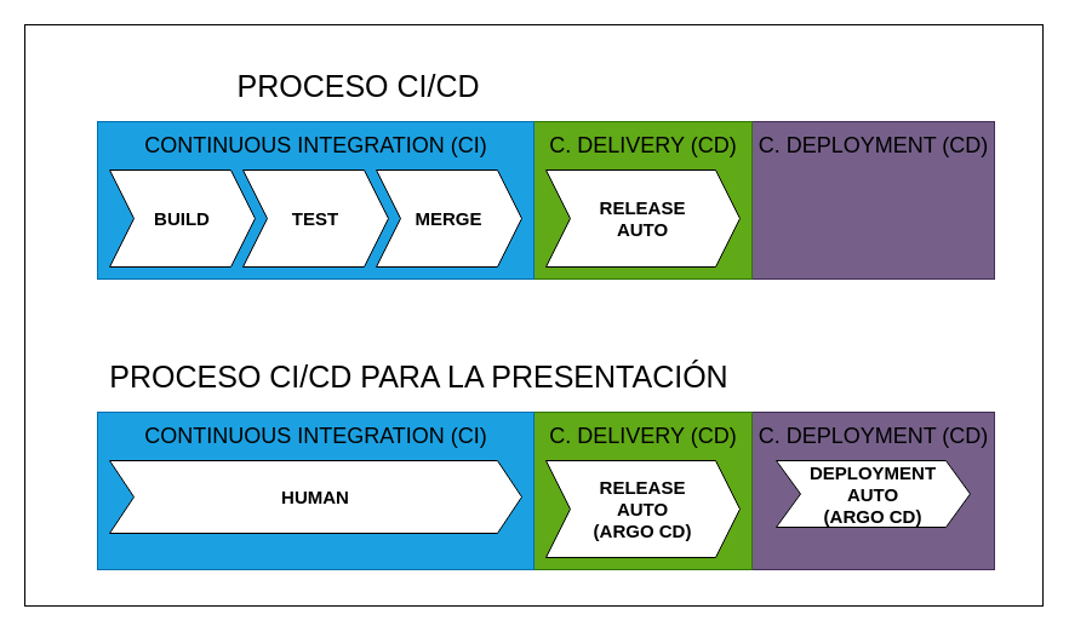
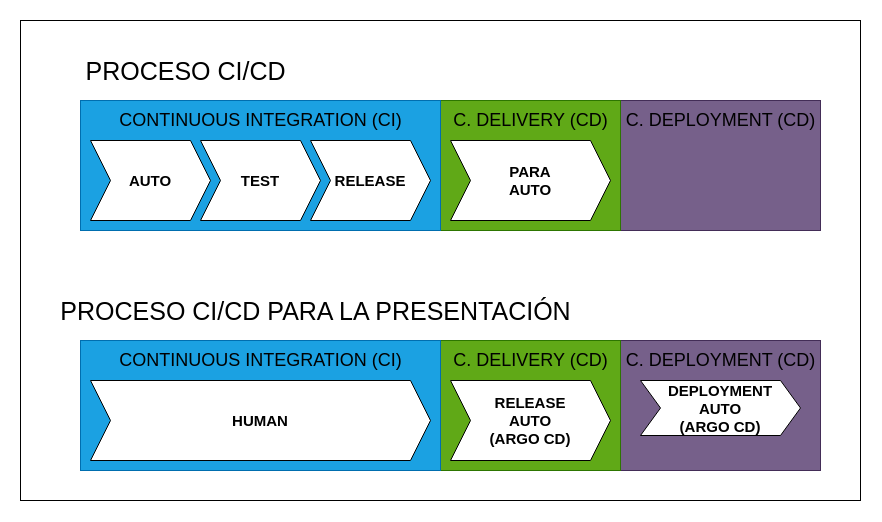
  <mxCell id="0" />
  <mxCell id="1" parent="0" />
  <mxCell id="2" value="" style="rounded=0;whiteSpace=wrap;html=1;" parent="1" vertex="1"><mxGeometry x="20" y="20" width="840" height="480" as="geometry" /></mxCell>
  <mxCell id="3" value="" style="rounded=0;whiteSpace=wrap;html=1;fillColor=#76608a;strokeColor=#432D57;fontColor=#ffffff;glass=0;shadow=0;comic=0;" parent="1" vertex="1"><mxGeometry x="620" y="100" width="200" height="130" as="geometry" /></mxCell>
  <mxCell id="4" value="&lt;font style=&quot;font-size: 18px&quot;&gt;C. DEPLOYMENT (CD)&lt;/font&gt;" style="text;html=1;align=center;verticalAlign=middle;resizable=0;points=[];autosize=1;" parent="1" vertex="1"><mxGeometry x="615" y="110" width="210" height="20" as="geometry" /></mxCell>
  <mxCell id="5" value="" style="rounded=0;whiteSpace=wrap;html=1;fillColor=#60a917;strokeColor=#2D7600;fontColor=#ffffff;glass=0;shadow=0;comic=0;" parent="1" vertex="1"><mxGeometry x="440" y="100" width="180" height="130" as="geometry" /></mxCell>
  <mxCell id="6" value="" style="rounded=0;whiteSpace=wrap;html=1;fillColor=#1ba1e2;strokeColor=#006EAF;fontColor=#ffffff;" parent="1" vertex="1"><mxGeometry x="80" y="100" width="360" height="130" as="geometry" /></mxCell>
- <mxCell id="7" value="&lt;b&gt;&lt;font style=&quot;font-size: 15px&quot;&gt;BUILD&lt;/font&gt;&lt;/b&gt;" style="shape=step;perimeter=stepPerimeter;whiteSpace=wrap;html=1;fixedSize=1;" parent="1" vertex="1"><mxGeometry x="90" y="140" width="120" height="80" as="geometry" /></mxCell>
+ <mxCell id="7" value="&lt;b&gt;&lt;font style=&quot;font-size: 15px&quot;&gt;AUTO&lt;/font&gt;&lt;/b&gt;" style="shape=step;perimeter=stepPerimeter;whiteSpace=wrap;html=1;fixedSize=1;" parent="1" vertex="1"><mxGeometry x="90" y="140" width="120" height="80" as="geometry" /></mxCell>
  <mxCell id="8" value="&lt;b&gt;&lt;font style=&quot;font-size: 15px&quot;&gt;TEST&lt;/font&gt;&lt;/b&gt;" style="shape=step;perimeter=stepPerimeter;whiteSpace=wrap;html=1;fixedSize=1;" parent="1" vertex="1"><mxGeometry x="200" y="140" width="120" height="80" as="geometry" /></mxCell>
- <mxCell id="9" value="&lt;b&gt;&lt;font style=&quot;font-size: 15px&quot;&gt;MERGE&lt;/font&gt;&lt;/b&gt;" style="shape=step;perimeter=stepPerimeter;whiteSpace=wrap;html=1;fixedSize=1;" parent="1" vertex="1"><mxGeometry x="310" y="140" width="120" height="80" as="geometry" /></mxCell>
- <mxCell id="10" value="&lt;b&gt;&lt;font style=&quot;font-size: 15px&quot;&gt;RELEASE&lt;br&gt;AUTO&lt;br&gt;&lt;/font&gt;&lt;/b&gt;" style="shape=step;perimeter=stepPerimeter;whiteSpace=wrap;html=1;fixedSize=1;" parent="1" vertex="1"><mxGeometry x="450" y="140" width="160" height="80" as="geometry" /></mxCell>
+ <mxCell id="9" value="&lt;b&gt;&lt;font style=&quot;font-size: 15px&quot;&gt;RELEASE&lt;/font&gt;&lt;/b&gt;" style="shape=step;perimeter=stepPerimeter;whiteSpace=wrap;html=1;fixedSize=1;" parent="1" vertex="1"><mxGeometry x="310" y="140" width="120" height="80" as="geometry" /></mxCell>
+ <mxCell id="10" value="&lt;b&gt;&lt;font style=&quot;font-size: 15px&quot;&gt;PARA&lt;br&gt;AUTO&lt;br&gt;&lt;/font&gt;&lt;/b&gt;" style="shape=step;perimeter=stepPerimeter;whiteSpace=wrap;html=1;fixedSize=1;" parent="1" vertex="1"><mxGeometry x="450" y="140" width="160" height="80" as="geometry" /></mxCell>
  <mxCell id="11" value="&lt;font style=&quot;font-size: 18px&quot;&gt;CONTINUOUS INTEGRATION (CI)&lt;/font&gt;" style="text;html=1;align=center;verticalAlign=middle;resizable=0;points=[];autosize=1;" parent="1" vertex="1"><mxGeometry x="110" y="110" width="300" height="20" as="geometry" /></mxCell>
  <mxCell id="12" value="&lt;font style=&quot;font-size: 18px&quot;&gt;C. DELIVERY (CD)&lt;/font&gt;" style="text;html=1;align=center;verticalAlign=middle;resizable=0;points=[];autosize=1;" parent="1" vertex="1"><mxGeometry x="445" y="110" width="170" height="20" as="geometry" /></mxCell>
  <mxCell id="13" value="" style="rounded=0;whiteSpace=wrap;html=1;fillColor=#76608a;strokeColor=#432D57;fontColor=#ffffff;glass=0;shadow=0;comic=0;" parent="1" vertex="1"><mxGeometry x="620" y="340" width="200" height="130" as="geometry" /></mxCell>
  <mxCell id="14" value="&lt;font style=&quot;font-size: 18px&quot;&gt;C. DEPLOYMENT (CD)&lt;/font&gt;" style="text;html=1;align=center;verticalAlign=middle;resizable=0;points=[];autosize=1;" parent="1" vertex="1"><mxGeometry x="615" y="350" width="210" height="20" as="geometry" /></mxCell>
  <mxCell id="15" value="" style="rounded=0;whiteSpace=wrap;html=1;fillColor=#60a917;strokeColor=#2D7600;fontColor=#ffffff;glass=0;shadow=0;comic=0;" parent="1" vertex="1"><mxGeometry x="440" y="340" width="180" height="130" as="geometry" /></mxCell>
  <mxCell id="16" value="" style="rounded=0;whiteSpace=wrap;html=1;fillColor=#1ba1e2;strokeColor=#006EAF;fontColor=#ffffff;" parent="1" vertex="1"><mxGeometry x="80" y="340" width="360" height="130" as="geometry" /></mxCell>
- <mxCell id="17" value="&lt;span style=&quot;font-size: 15px&quot;&gt;&lt;b&gt;HUMAN&lt;/b&gt;&lt;/span&gt;" style="shape=step;perimeter=stepPerimeter;whiteSpace=wrap;html=1;fixedSize=1;" parent="1" vertex="1"><mxGeometry x="90" y="380" width="340" height="60" as="geometry" /></mxCell>
+ <mxCell id="17" value="&lt;span style=&quot;font-size: 15px&quot;&gt;&lt;b&gt;HUMAN&lt;/b&gt;&lt;/span&gt;" style="shape=step;perimeter=stepPerimeter;whiteSpace=wrap;html=1;fixedSize=1;" parent="1" vertex="1"><mxGeometry x="90" y="380" width="340" height="80" as="geometry" /></mxCell>
  <mxCell id="18" value="&lt;b&gt;&lt;font style=&quot;font-size: 15px&quot;&gt;RELEASE&lt;br&gt;AUTO&lt;br&gt;(ARGO CD)&lt;br&gt;&lt;/font&gt;&lt;/b&gt;" style="shape=step;perimeter=stepPerimeter;whiteSpace=wrap;html=1;fixedSize=1;" parent="1" vertex="1"><mxGeometry x="450" y="380" width="160" height="80" as="geometry" /></mxCell>
  <mxCell id="19" value="&lt;b&gt;&lt;font style=&quot;font-size: 15px&quot;&gt;DEPLOYMENT&lt;br&gt;AUTO&lt;br&gt;(ARGO CD)&lt;br&gt;&lt;/font&gt;&lt;/b&gt;" style="shape=step;perimeter=stepPerimeter;whiteSpace=wrap;html=1;fixedSize=1;" parent="1" vertex="1"><mxGeometry x="640" y="380" width="160" height="55" as="geometry" /></mxCell>
  <mxCell id="20" value="&lt;font style=&quot;font-size: 18px&quot;&gt;CONTINUOUS INTEGRATION (CI)&lt;/font&gt;" style="text;html=1;align=center;verticalAlign=middle;resizable=0;points=[];autosize=1;" parent="1" vertex="1"><mxGeometry x="110" y="350" width="300" height="20" as="geometry" /></mxCell>
  <mxCell id="21" value="&lt;font style=&quot;font-size: 18px&quot;&gt;C. DELIVERY (CD)&lt;/font&gt;" style="text;html=1;align=center;verticalAlign=middle;resizable=0;points=[];autosize=1;" parent="1" vertex="1"><mxGeometry x="445" y="350" width="170" height="20" as="geometry" /></mxCell>
- <mxCell id="22" value="&lt;font style=&quot;font-size: 25px&quot;&gt;PROCESO CI/CD&lt;/font&gt;" style="text;html=1;align=center;verticalAlign=middle;resizable=0;points=[];autosize=1;" parent="1" vertex="1"><mxGeometry x="190" y="60" width="210" height="20" as="geometry" /></mxCell>
- <mxCell id="23" value="&lt;font style=&quot;font-size: 25px&quot;&gt;PROCESO CI/CD PARA LA PRESENTACIÓN&lt;/font&gt;" style="text;html=1;align=center;verticalAlign=middle;resizable=0;points=[];autosize=1;" parent="1" vertex="1"><mxGeometry x="80" y="300" width="530" height="20" as="geometry" /></mxCell>
+ <mxCell id="22" value="&lt;font style=&quot;font-size: 25px&quot;&gt;PROCESO CI/CD&lt;/font&gt;" style="text;html=1;align=center;verticalAlign=middle;resizable=0;points=[];autosize=1;" parent="1" vertex="1"><mxGeometry x="80" y="60" width="210" height="20" as="geometry" /></mxCell>
+ <mxCell id="23" value="&lt;font style=&quot;font-size: 25px&quot;&gt;PROCESO CI/CD PARA LA PRESENTACIÓN&lt;/font&gt;" style="text;html=1;align=center;verticalAlign=middle;resizable=0;points=[];autosize=1;" parent="1" vertex="1"><mxGeometry x="50" y="300" width="530" height="20" as="geometry" /></mxCell>
